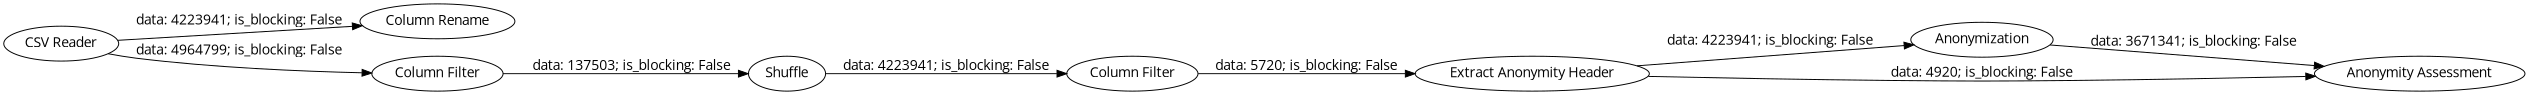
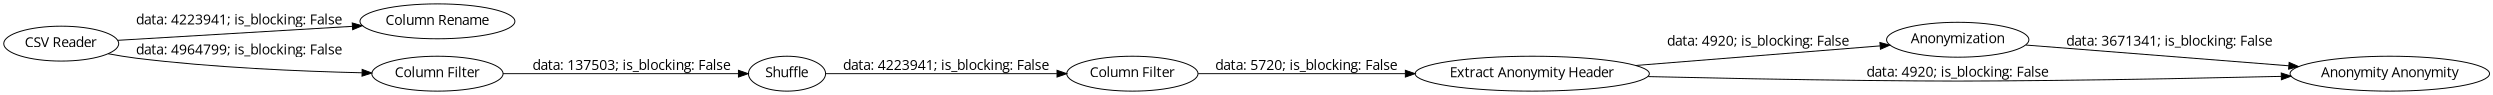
  digraph {
    fontname="Open Sans"
    rankdir=LR
    node [fontname="Open Sans"]
    edge [fontname="Open Sans"]
    n1 [label=Shuffle]
    n2 [label="Column Filter"]
    n3 [label="Extract Anonymity Header"]
    n4 [label="Column Rename"]
    n5 [label=Anonymization]
-   n6 [label="Anonymity Assessment"]
+   n6 [label="Anonymity Anonymity"]
    n7 [label="CSV Reader"]
    n8 [label="Column Filter"]
    n1 -> n2 [label="data: 4223941; is_blocking: False"]
    n2 -> n3 [label="data: 5720; is_blocking: False"]
-   n3 -> n5 [label="data: 4223941; is_blocking: False"]
+   n3 -> n5 [label="data: 4920; is_blocking: False"]
    n3 -> n6 [label="data: 4920; is_blocking: False"]
    n5 -> n6 [label="data: 3671341; is_blocking: False"]
    n7 -> n4 [label="data: 4223941; is_blocking: False"]
    n7 -> n8 [label="data: 4964799; is_blocking: False"]
    n8 -> n1 [label="data: 137503; is_blocking: False"]
  }
